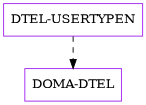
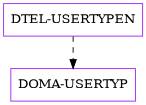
  digraph {
    node [color=purple shape=box]
    "DTEL-USERTYPEN"
-   "DOMA-USERTYP" [label="DOMA-DTEL"]
+   "DOMA-USERTYP"
    "DTEL-USERTYPEN" -> "DOMA-USERTYP" [style=dashed]
  }
